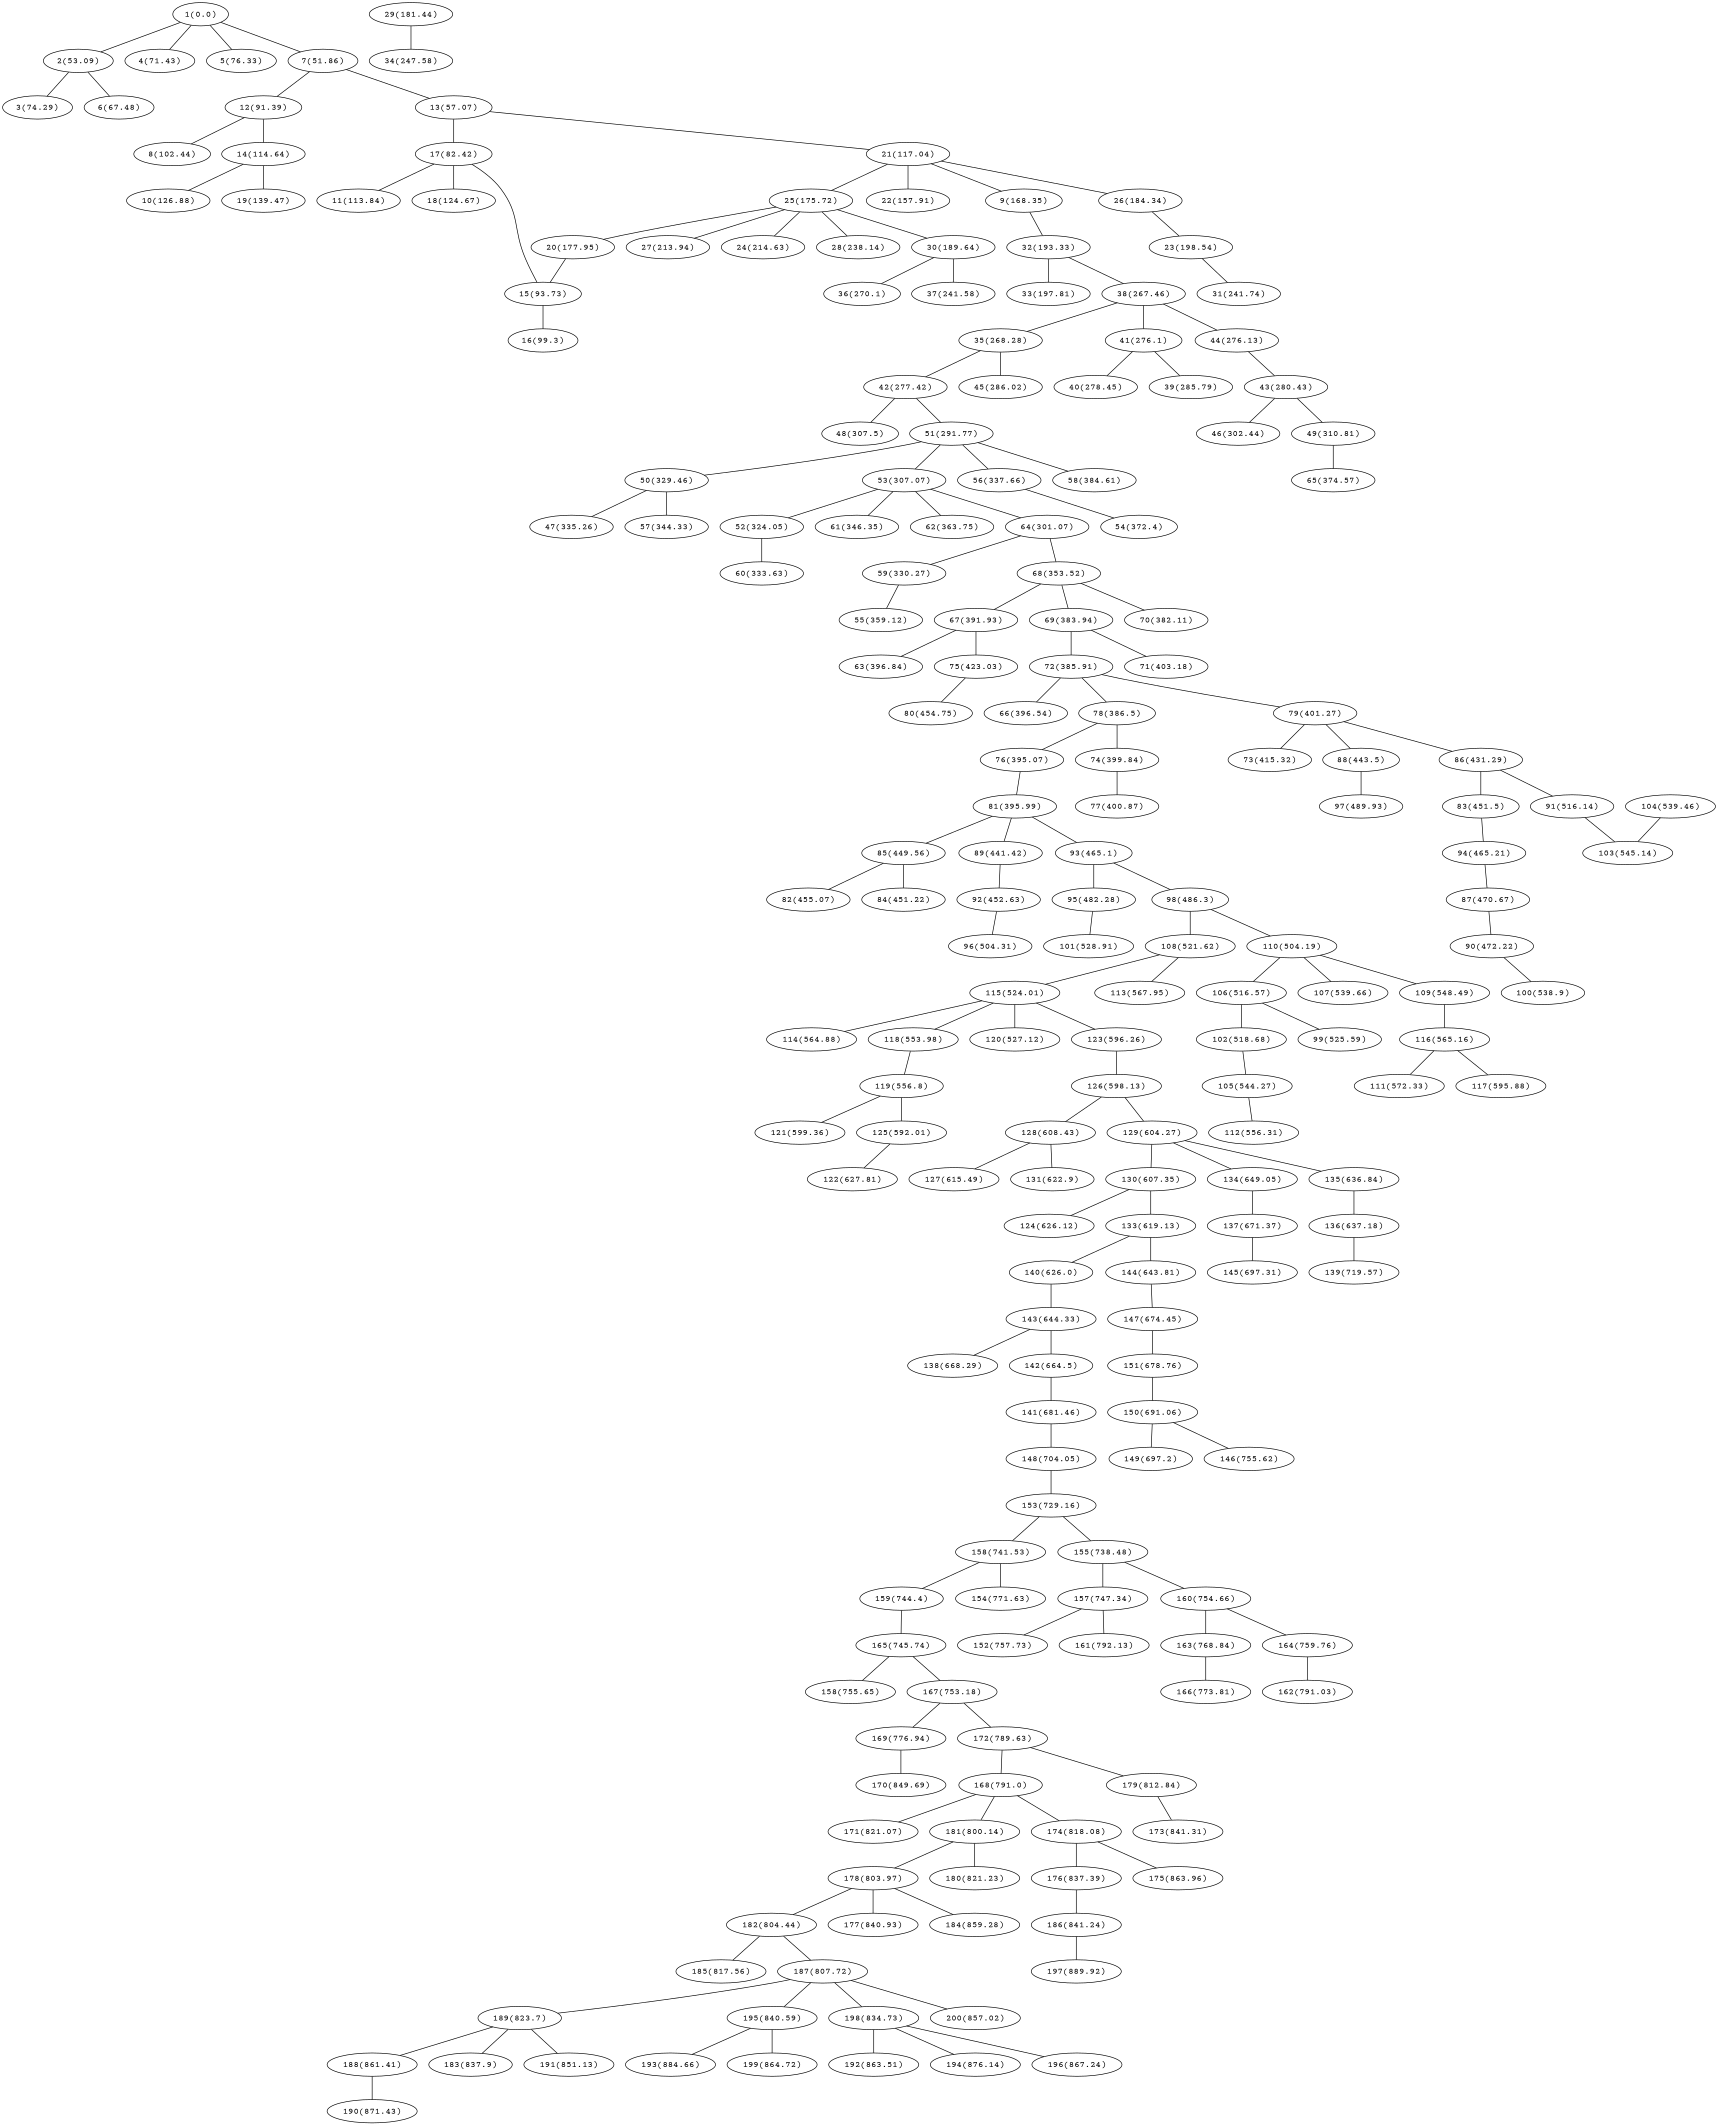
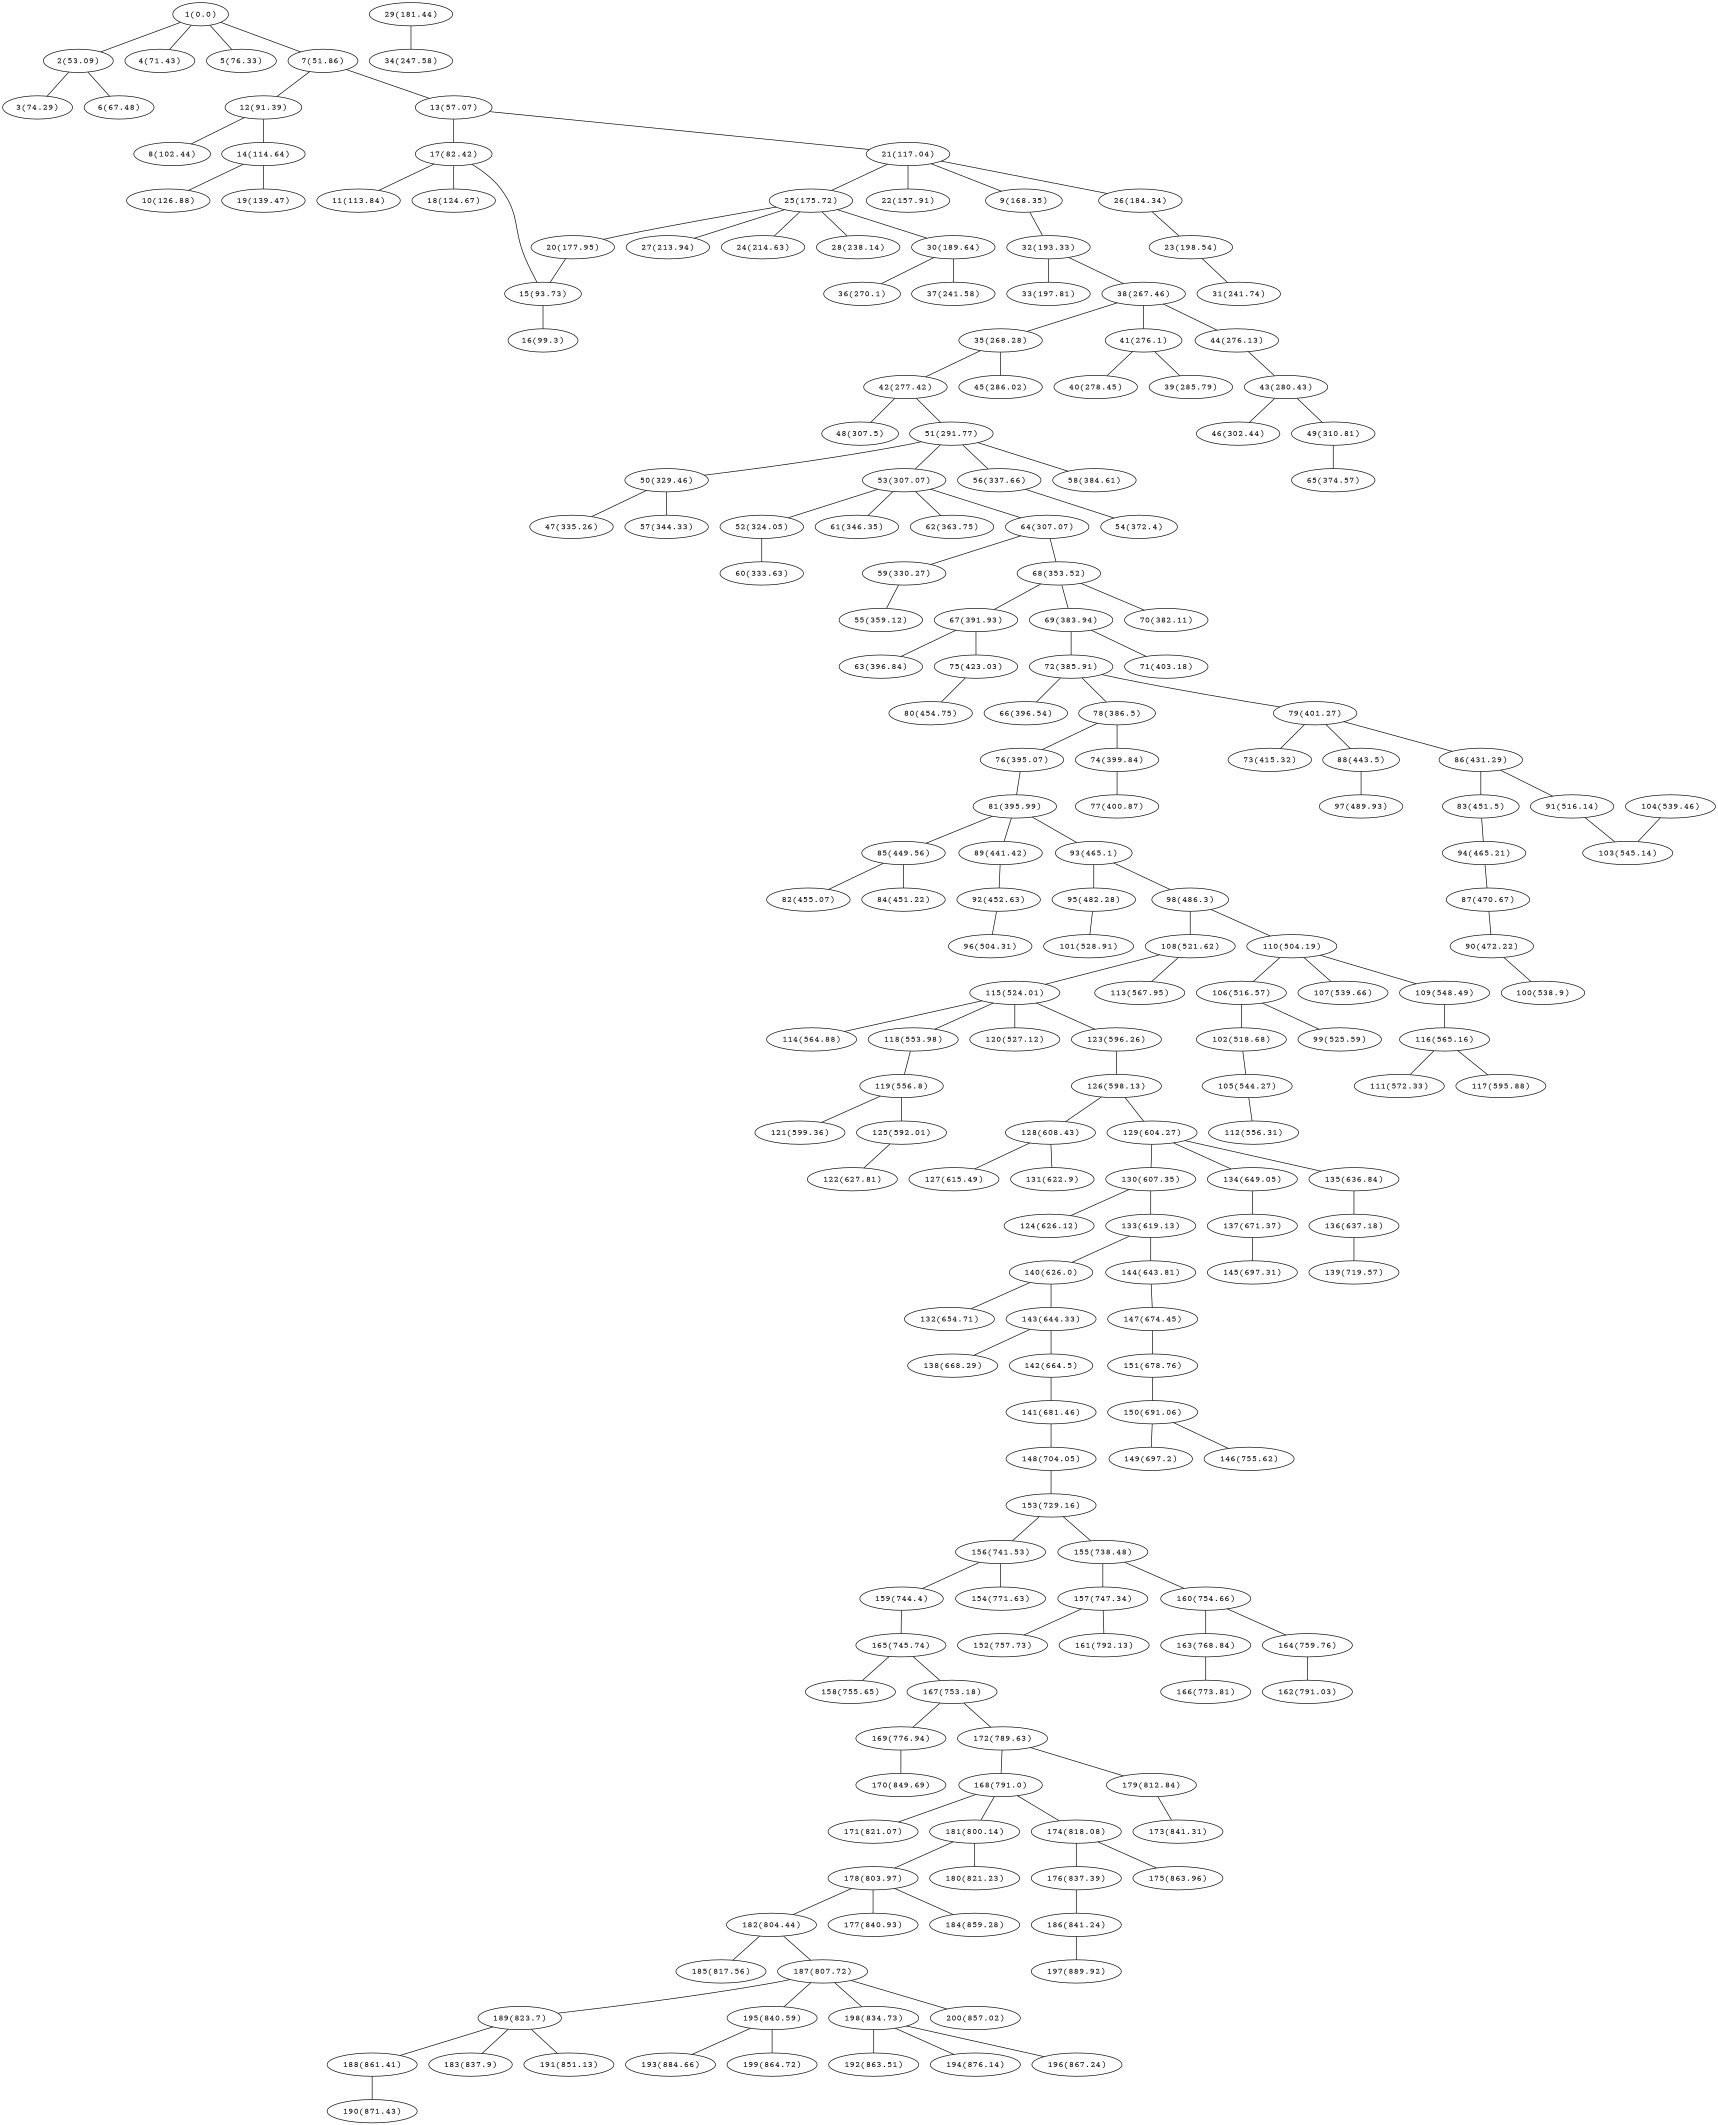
  graph {
    fontname="Courier Prime"
    node [fontname="Courier Prime"]
    edge [fontname="Courier Prime"]
    n1 [label="1(0.0)"]
    n2 [label="2(53.09)"]
    n3 [label="4(71.43)"]
    n4 [label="5(76.33)"]
    n5 [label="7(51.86)"]
    n6 [label="3(74.29)"]
    n7 [label="6(67.48)"]
    n8 [label="12(91.39)"]
    n9 [label="13(57.07)"]
    n10 [label="8(102.44)"]
    n11 [label="14(114.64)"]
    n12 [label="17(82.42)"]
    n13 [label="21(117.04)"]
    n14 [label="10(126.88)"]
    n15 [label="19(139.47)"]
    n16 [label="11(113.84)"]
    n17 [label="18(124.67)"]
    n18 [label="15(93.73)"]
    n19 [label="25(175.72)"]
    n20 [label="22(157.91)"]
    n21 [label="9(168.35)"]
    n22 [label="26(184.34)"]
    n23 [label="16(99.3)"]
    n24 [label="20(177.95)"]
    n25 [label="27(213.94)"]
    n26 [label="24(214.63)"]
    n27 [label="28(238.14)"]
    n28 [label="30(189.64)"]
    n29 [label="32(193.33)"]
    n30 [label="23(198.54)"]
    n31 [label="36(270.1)"]
    n32 [label="37(241.58)"]
    n33 [label="29(181.44)"]
    n34 [label="34(247.58)"]
    n35 [label="33(197.81)"]
    n36 [label="38(267.46)"]
    n37 [label="31(241.74)"]
    n38 [label="35(268.28)"]
    n39 [label="41(276.1)"]
    n40 [label="44(276.13)"]
    n41 [label="42(277.42)"]
    n42 [label="45(286.02)"]
    n43 [label="40(278.45)"]
    n44 [label="39(285.79)"]
    n45 [label="43(280.43)"]
    n46 [label="48(307.5)"]
    n47 [label="51(291.77)"]
    n48 [label="50(329.46)"]
    n49 [label="53(307.07)"]
    n50 [label="56(337.66)"]
    n51 [label="58(384.61)"]
    n52 [label="46(302.44)"]
    n53 [label="49(310.81)"]
    n54 [label="65(374.57)"]
    n55 [label="47(335.26)"]
    n56 [label="57(344.33)"]
    n57 [label="52(324.05)"]
    n58 [label="61(346.35)"]
    n59 [label="62(363.75)"]
-   n60 [label="64(301.07)"]
+   n60 [label="64(307.07)"]
    n61 [label="54(372.4)"]
    n62 [label="60(333.63)"]
    n63 [label="59(330.27)"]
    n64 [label="68(353.52)"]
    n65 [label="55(359.12)"]
    n66 [label="67(391.93)"]
    n67 [label="69(383.94)"]
    n68 [label="70(382.11)"]
    n69 [label="63(396.84)"]
    n70 [label="75(423.03)"]
    n71 [label="72(385.91)"]
    n72 [label="71(403.18)"]
    n73 [label="66(396.54)"]
    n74 [label="78(386.5)"]
    n75 [label="79(401.27)"]
    n76 [label="76(395.07)"]
    n77 [label="74(399.84)"]
    n78 [label="73(415.32)"]
    n79 [label="88(443.5)"]
    n80 [label="86(431.29)"]
    n81 [label="80(454.75)"]
    n82 [label="81(395.99)"]
    n83 [label="77(400.87)"]
    n84 [label="85(449.56)"]
    n85 [label="89(441.42)"]
    n86 [label="93(465.1)"]
    n87 [label="97(489.93)"]
    n88 [label="83(451.5)"]
    n89 [label="91(516.14)"]
    n90 [label="82(455.07)"]
    n91 [label="84(451.22)"]
    n92 [label="92(452.63)"]
    n93 [label="96(504.31)"]
    n94 [label="95(482.28)"]
    n95 [label="98(486.3)"]
    n96 [label="94(465.21)"]
    n97 [label="103(545.14)"]
    n98 [label="87(470.67)"]
    n99 [label="90(472.22)"]
    n100 [label="100(538.9)"]
    n101 [label="104(539.46)"]
    n102 [label="101(528.91)"]
    n103 [label="108(521.62)"]
    n104 [label="110(504.19)"]
    n105 [label="115(524.01)"]
    n106 [label="113(567.95)"]
    n107 [label="106(516.57)"]
    n108 [label="107(539.66)"]
    n109 [label="109(548.49)"]
    n110 [label="114(564.88)"]
    n111 [label="118(553.98)"]
    n112 [label="120(527.12)"]
    n113 [label="123(596.26)"]
    n114 [label="102(518.68)"]
    n115 [label="99(525.59)"]
    n116 [label="116(565.16)"]
    n117 [label="105(544.27)"]
    n118 [label="112(556.31)"]
    n119 [label="111(572.33)"]
    n120 [label="117(595.88)"]
    n121 [label="119(556.8)"]
    n122 [label="126(598.13)"]
    n123 [label="121(599.36)"]
    n124 [label="125(592.01)"]
    n125 [label="128(608.43)"]
    n126 [label="129(604.27)"]
    n127 [label="122(627.81)"]
    n128 [label="130(607.35)"]
    n129 [label="124(626.12)"]
    n130 [label="133(619.13)"]
    n131 [label="140(626.0)"]
    n132 [label="144(643.81)"]
    n133 [label="127(615.49)"]
    n134 [label="131(622.9)"]
    n135 [label="134(649.05)"]
    n136 [label="135(636.84)"]
    n137 [label="137(671.37)"]
    n138 [label="136(637.18)"]
    n139 [label="145(697.31)"]
    n140 [label="139(719.57)"]
+   n141 [label="132(654.71)"]
    n142 [label="143(644.33)"]
    n143 [label="147(674.45)"]
    n144 [label="138(668.29)"]
    n145 [label="142(664.5)"]
    n146 [label="141(681.46)"]
    n147 [label="151(678.76)"]
    n148 [label="148(704.05)"]
    n149 [label="153(729.16)"]
    n150 [label="150(691.06)"]
    n151 [label="149(697.2)"]
    n152 [label="146(755.62)"]
-   n153 [label="158(741.53)"]
+   n153 [label="156(741.53)"]
    n154 [label="155(738.48)"]
    n155 [label="159(744.4)"]
    n156 [label="154(771.63)"]
    n157 [label="157(747.34)"]
    n158 [label="160(754.66)"]
    n159 [label="152(757.73)"]
    n160 [label="161(792.13)"]
    n161 [label="165(745.74)"]
    n162 [label="163(768.84)"]
    n163 [label="164(759.76)"]
    n164 [label="158(755.65)"]
    n165 [label="167(753.18)"]
    n166 [label="166(773.81)"]
    n167 [label="162(791.03)"]
    n168 [label="169(776.94)"]
    n169 [label="172(789.63)"]
    n170 [label="170(849.69)"]
    n171 [label="168(791.0)"]
    n172 [label="179(812.84)"]
    n173 [label="171(821.07)"]
    n174 [label="181(800.14)"]
    n175 [label="174(818.08)"]
    n176 [label="173(841.31)"]
    n177 [label="178(803.97)"]
    n178 [label="180(821.23)"]
    n179 [label="176(837.39)"]
    n180 [label="175(863.96)"]
    n181 [label="182(804.44)"]
    n182 [label="177(840.93)"]
    n183 [label="184(859.28)"]
    n184 [label="185(817.56)"]
    n185 [label="187(807.72)"]
    n186 [label="189(823.7)"]
    n187 [label="195(840.59)"]
    n188 [label="198(834.73)"]
    n189 [label="200(857.02)"]
    n190 [label="186(841.24)"]
    n191 [label="197(889.92)"]
    n192 [label="188(861.41)"]
    n193 [label="183(837.9)"]
    n194 [label="191(851.13)"]
    n195 [label="193(884.66)"]
    n196 [label="199(864.72)"]
    n197 [label="192(863.51)"]
    n198 [label="194(876.14)"]
    n199 [label="196(867.24)"]
    n200 [label="190(871.43)"]
    n1 -- n2
    n1 -- n3
    n1 -- n4
    n1 -- n5
    n2 -- n6
    n2 -- n7
    n5 -- n8
    n5 -- n9
    n8 -- n10
    n8 -- n11
    n9 -- n12
    n9 -- n13
    n11 -- n14
    n11 -- n15
    n12 -- n16
    n12 -- n17
    n12 -- n18
    n13 -- n19
    n13 -- n20
    n13 -- n21
    n13 -- n22
    n18 -- n23
    n19 -- n24
    n19 -- n25
    n19 -- n26
    n19 -- n27
    n19 -- n28
    n21 -- n29
    n22 -- n30
    n24 -- n18
    n28 -- n31
    n28 -- n32
    n29 -- n35
    n29 -- n36
    n30 -- n37
    n33 -- n34
    n36 -- n38
    n36 -- n39
    n36 -- n40
    n38 -- n41
    n38 -- n42
    n39 -- n43
    n39 -- n44
    n40 -- n45
    n41 -- n46
    n41 -- n47
    n45 -- n52
    n45 -- n53
    n47 -- n48
    n47 -- n49
    n47 -- n50
    n47 -- n51
    n48 -- n55
    n48 -- n56
    n49 -- n57
    n49 -- n58
    n49 -- n59
    n49 -- n60
    n50 -- n61
    n53 -- n54
    n57 -- n62
    n60 -- n63
    n60 -- n64
    n63 -- n65
    n64 -- n66
    n64 -- n67
    n64 -- n68
    n66 -- n69
    n66 -- n70
    n67 -- n71
    n67 -- n72
    n70 -- n81
    n71 -- n73
    n71 -- n74
    n71 -- n75
    n74 -- n76
    n74 -- n77
    n75 -- n78
    n75 -- n79
    n75 -- n80
    n76 -- n82
    n77 -- n83
    n79 -- n87
    n80 -- n88
    n80 -- n89
    n82 -- n84
    n82 -- n85
    n82 -- n86
    n84 -- n90
    n84 -- n91
    n85 -- n92
    n86 -- n94
    n86 -- n95
    n88 -- n96
    n89 -- n97
    n92 -- n93
    n94 -- n102
    n95 -- n103
    n95 -- n104
    n96 -- n98
    n98 -- n99
    n99 -- n100
    n101 -- n97
    n103 -- n105
    n103 -- n106
    n104 -- n107
    n104 -- n108
    n104 -- n109
    n105 -- n110
    n105 -- n111
    n105 -- n112
    n105 -- n113
    n107 -- n114
    n107 -- n115
    n109 -- n116
    n111 -- n121
    n113 -- n122
    n114 -- n117
    n116 -- n119
    n116 -- n120
    n117 -- n118
    n121 -- n123
    n121 -- n124
    n122 -- n125
    n122 -- n126
    n124 -- n127
    n125 -- n133
    n125 -- n134
    n126 -- n128
    n126 -- n135
    n126 -- n136
    n128 -- n129
    n128 -- n130
    n130 -- n131
    n130 -- n132
+   n131 -- n141
    n131 -- n142
    n132 -- n143
    n135 -- n137
    n136 -- n138
    n137 -- n139
    n138 -- n140
    n142 -- n144
    n142 -- n145
    n143 -- n147
    n145 -- n146
    n146 -- n148
    n147 -- n150
    n148 -- n149
    n149 -- n153
    n149 -- n154
    n150 -- n151
    n150 -- n152
    n153 -- n155
    n153 -- n156
    n154 -- n157
    n154 -- n158
    n155 -- n161
    n157 -- n159
    n157 -- n160
    n158 -- n162
    n158 -- n163
    n161 -- n164
    n161 -- n165
    n162 -- n166
    n163 -- n167
    n165 -- n168
    n165 -- n169
    n168 -- n170
    n169 -- n171
    n169 -- n172
    n171 -- n173
    n171 -- n174
    n171 -- n175
    n172 -- n176
    n174 -- n177
    n174 -- n178
    n175 -- n179
    n175 -- n180
    n177 -- n181
    n177 -- n182
    n177 -- n183
    n179 -- n190
    n181 -- n184
    n181 -- n185
    n185 -- n186
    n185 -- n187
    n185 -- n188
    n185 -- n189
    n186 -- n192
    n186 -- n193
    n186 -- n194
    n187 -- n195
    n187 -- n196
    n188 -- n197
    n188 -- n198
    n188 -- n199
    n190 -- n191
    n192 -- n200
  }
